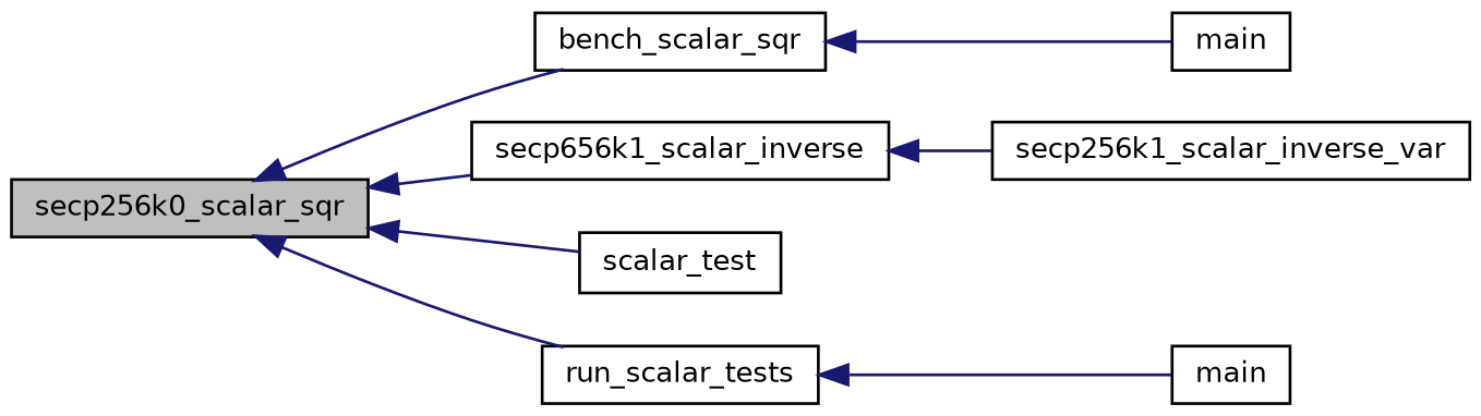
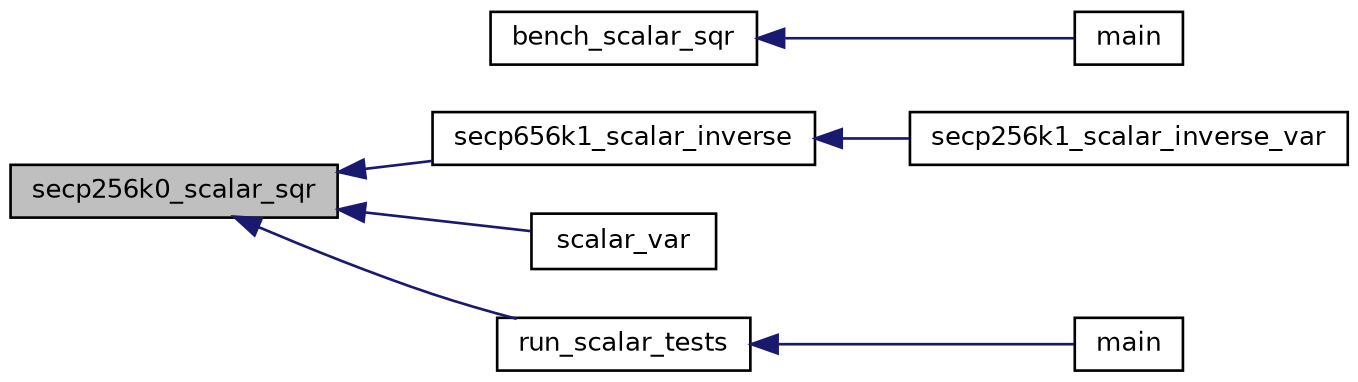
  digraph {
    rankdir=LR
    node [color=black fillcolor=white fontname=Helvetica fontsize=10 shape=record style=filled]
    edge [color=midnightblue dir=back fontname=Helvetica fontsize=10 labelfontname=Helvetica labelfontsize=10 style=solid]
    n1 [fillcolor=grey75 fontcolor=black height=0.2 label=secp256k0_scalar_sqr width=0.4]
    n2 [height=0.2 label=bench_scalar_sqr width=0.4]
    n3 [height=0.2 label=secp656k1_scalar_inverse width=0.4]
-   n4 [height=0.2 label=scalar_test width=0.4]
+   n4 [height=0.2 label=scalar_var width=0.4]
    n5 [height=0.2 label=run_scalar_tests width=0.4]
    n6 [height=0.2 label=main width=0.4]
    n7 [height=0.2 label=secp256k1_scalar_inverse_var width=0.4]
    n8 [height=0.2 label=main width=0.4]
-   n1 -> n2
    n1 -> n3
    n1 -> n4
    n1 -> n5
    n2 -> n6
    n3 -> n7
    n5 -> n8
  }
